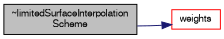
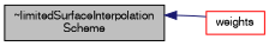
  digraph {
    rankdir=LR
    node [fontname=FreeSans fontsize=10 shape=record]
    n1 [color=black fillcolor=grey75 fontcolor=black height=0.2 label="~limitedSurfaceInterpolation\lScheme" style=filled width=0.4]
    n2 [color=red height=0.2 label=weights width=0.4]
-   n1 -> n2 [color=midnightblue fontname=FreeSans fontsize=10 labelfontname=FreeSans labelfontsize=10 style=solid]
+   n2 -> n1 [color=midnightblue fontname=FreeSans fontsize=10 labelfontname=FreeSans labelfontsize=10 style=solid]
  }
